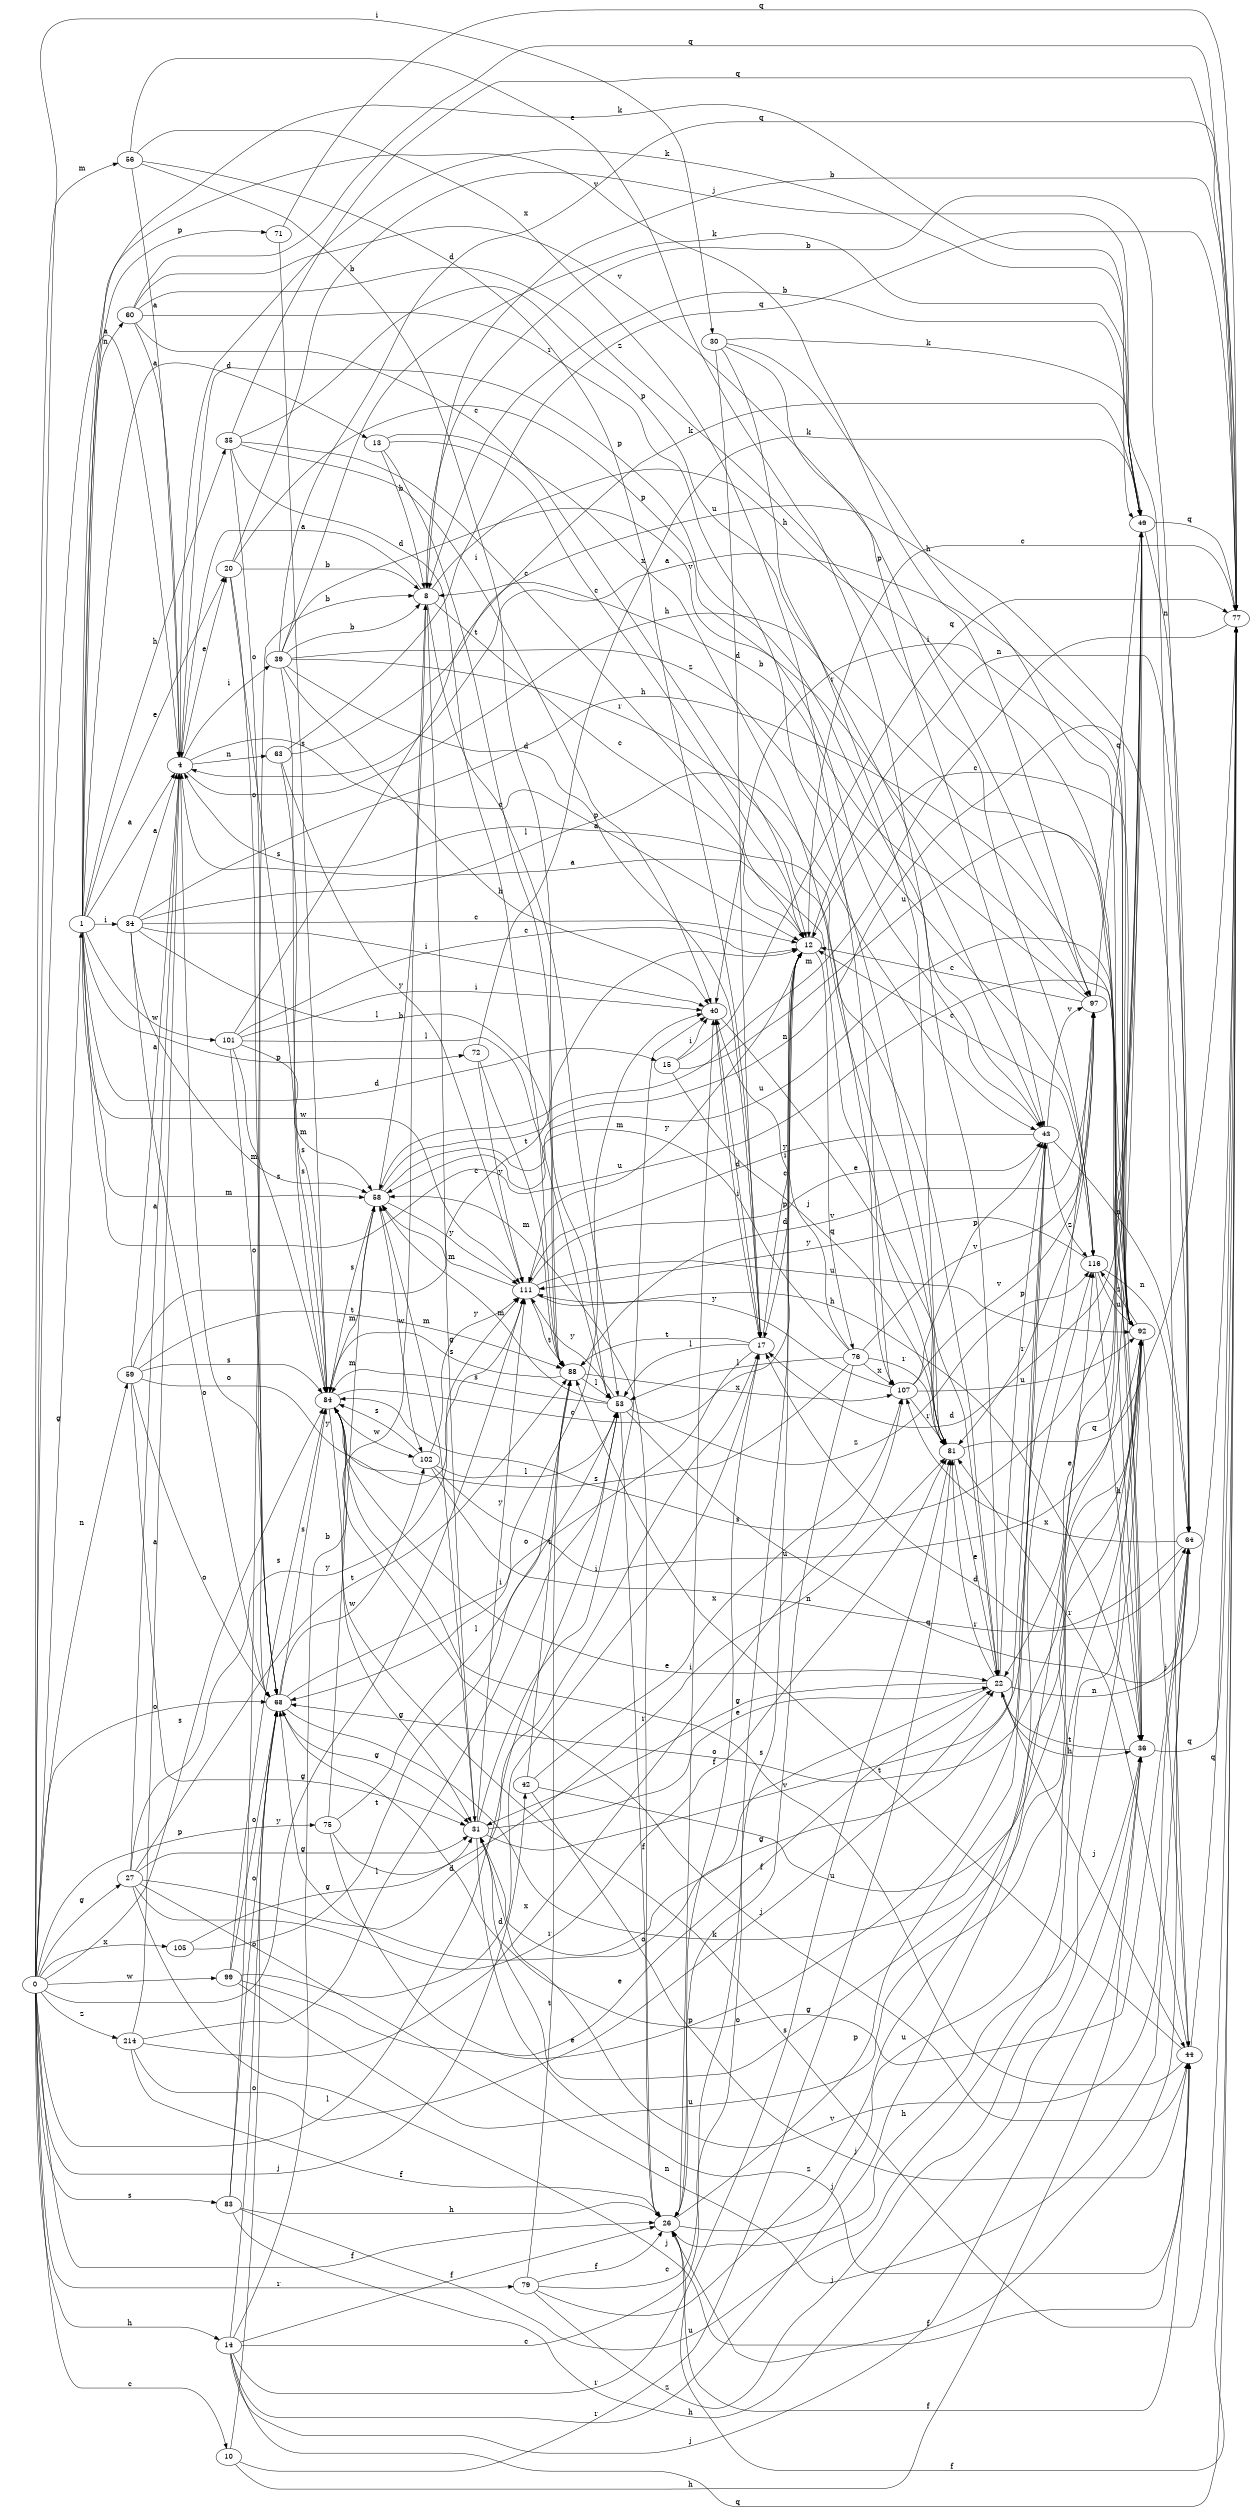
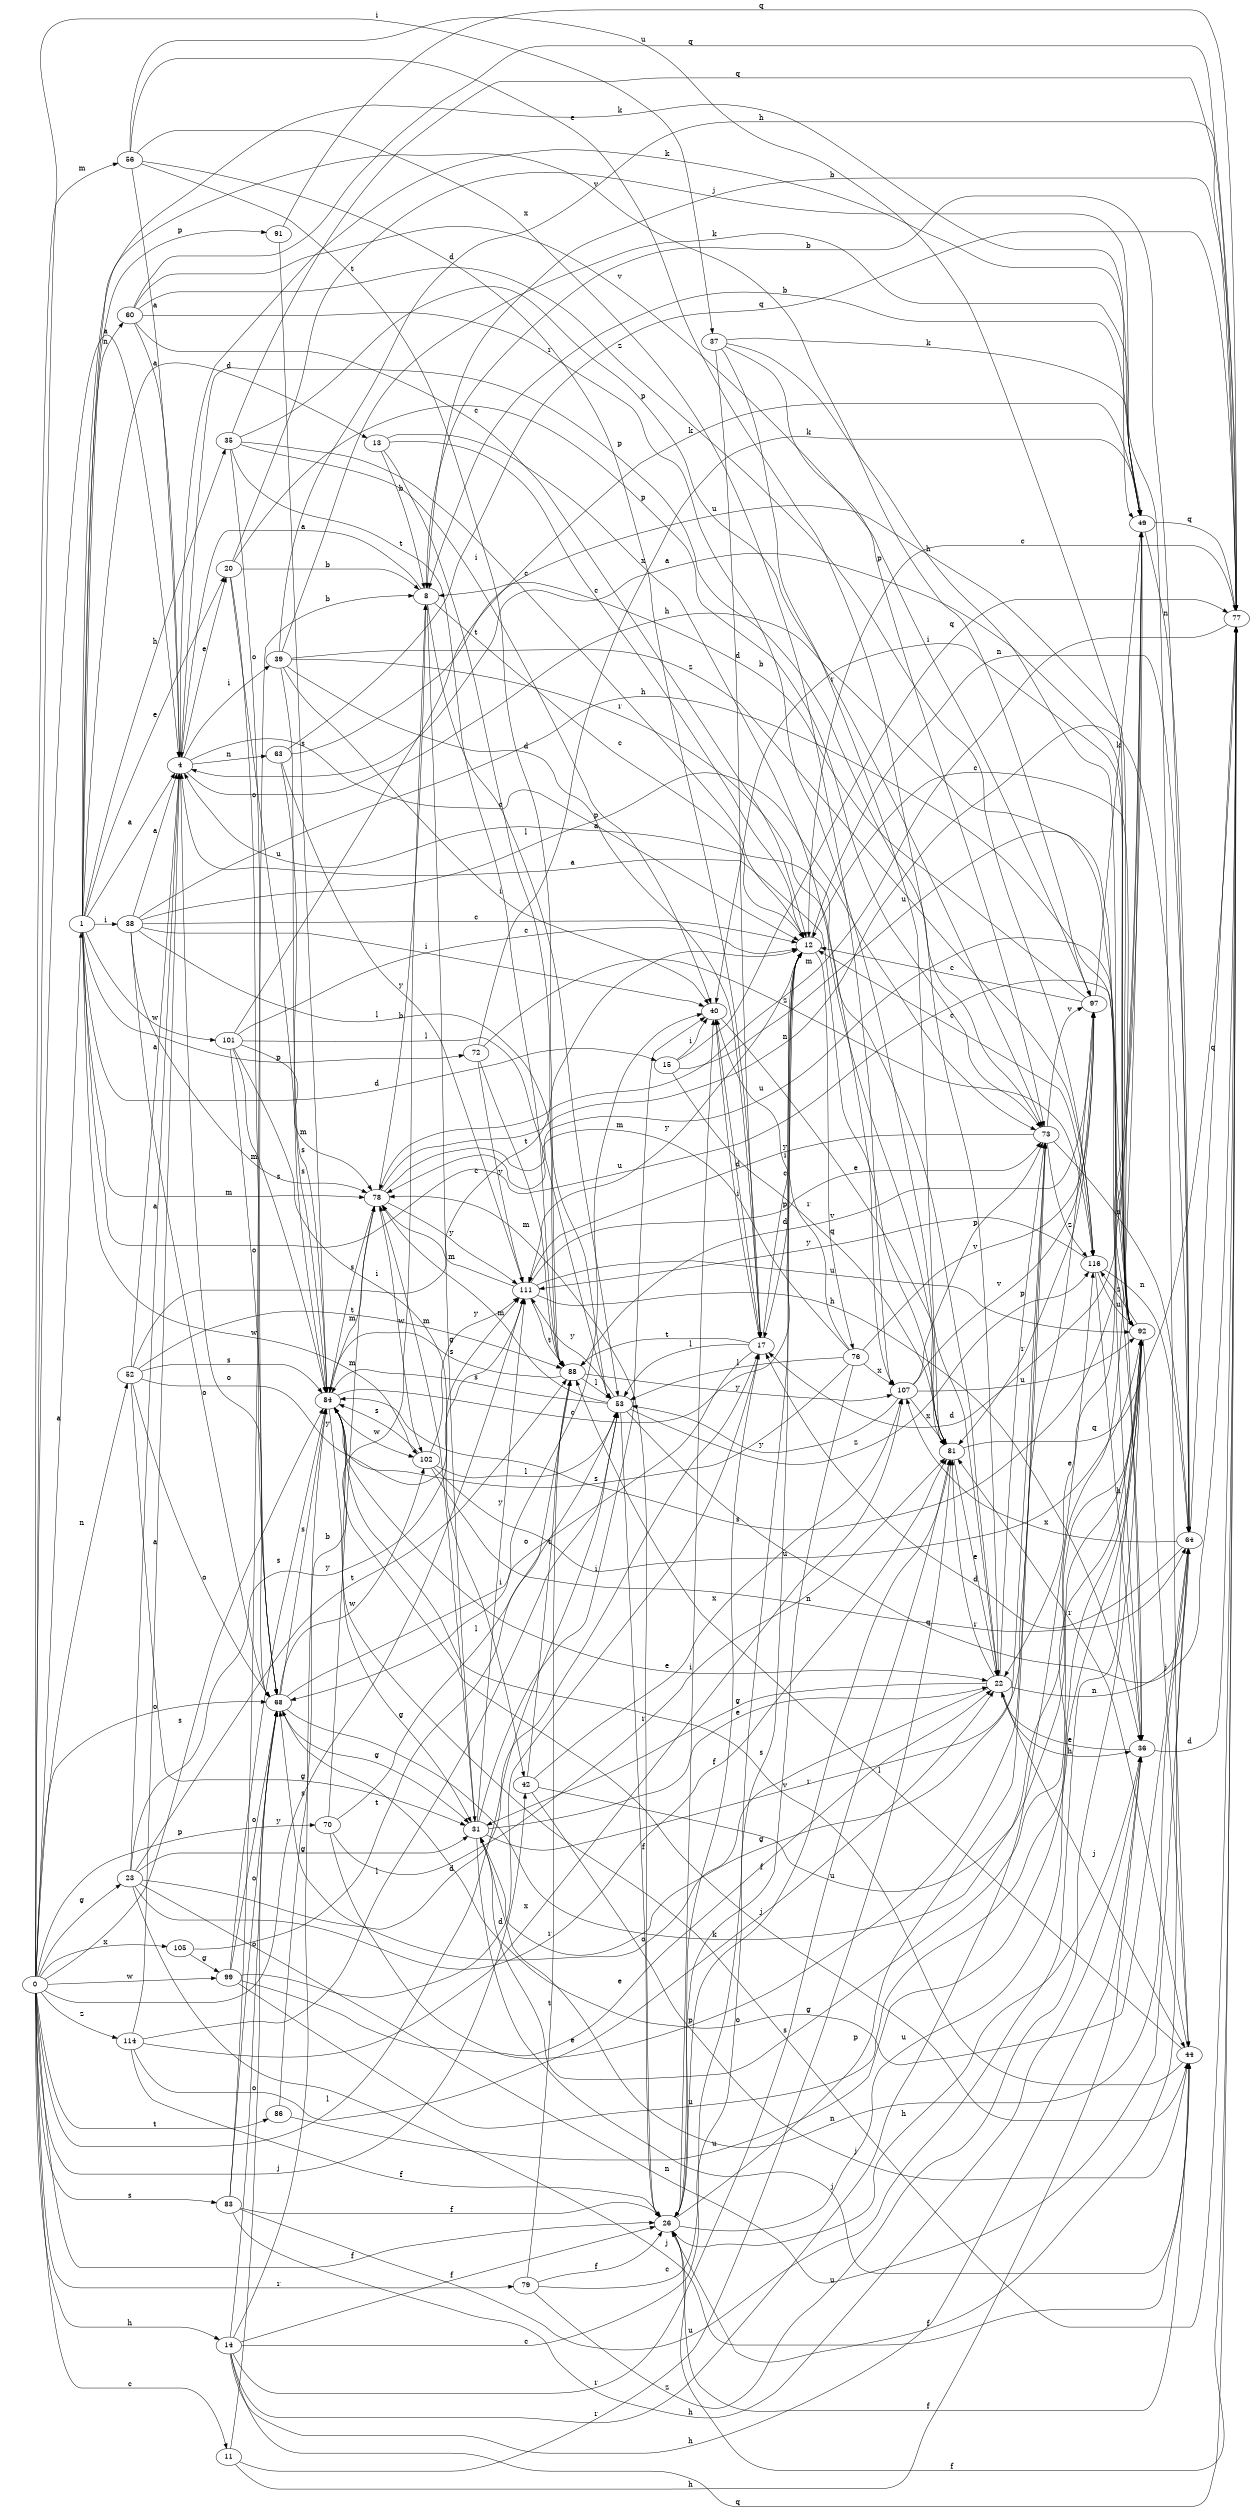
  strict digraph {
    rankdir=LR
    0
    1
    4
-   10
+   10 [label=11]
    26
-   27
+   27 [label=23]
    n7 [label=14]
-   37 [label=30]
+   37
    42
    53
    56
-   59
+   59 [label=52]
    68
-   70 [label=75]
+   70
    79
    83
    84
+   86
    99
    105
    111
-   114 [label=214]
+   114
    13
    15
    20
    35
-   38 [label=34]
+   38
    49
-   58
+   58 [label=78]
    60
-   71
+   71 [label=91]
    72
    92
    97
    101
    102
    12
    36
    39
    63
-   73 [label=43]
+   73
    81
    40
    31
    17
    64
    88
    44
    8
    77
    116
    107
    22
    76
-   0 -> 1 [label=g]
+   0 -> 1 [label=a]
    0 -> 4 [label=a]
    0 -> 10 [label=c]
    0 -> 26 [label=f]
    0 -> 27 [label=g]
    0 -> n7 [label=h]
    0 -> 37 [label=i]
    0 -> 42 [label=j]
    0 -> 53 [label=l]
    0 -> 56 [label=m]
    0 -> 59 [label=n]
    0 -> 68 [label=o]
    0 -> 70 [label=p]
    0 -> 79 [label=r]
    0 -> 83 [label=s]
    0 -> 84 [label=s]
+   0 -> 86 [label=t]
    0 -> 99 [label=w]
    0 -> 105 [label=x]
    0 -> 111 [label=y]
    0 -> 114 [label=z]
    1 -> 4 [label=a]
    1 -> 13 [label=d]
    1 -> 15 [label=d]
    1 -> 20 [label=e]
    1 -> 35 [label=h]
    1 -> 38 [label=i]
    1 -> 49 [label=k]
    1 -> 58 [label=m]
    1 -> 60 [label=n]
    1 -> 71 [label=p]
    1 -> 72 [label=p]
    1 -> 92 [label=u]
    1 -> 97 [label=v]
    1 -> 101 [label=w]
-   1 -> 111 [label=w]
+   1 -> 102 [label=w]
    4 -> 68 [label=o]
    4 -> 20 [label=e]
    4 -> 49 [label=k]
    4 -> 12 [label=c]
    4 -> 36 [label=h]
    4 -> 39 [label=i]
    4 -> 63 [label=n]
    4 -> 73 [label=p]
    10 -> 68 [label=o]
    10 -> 36 [label=h]
    10 -> 81 [label=r]
    26 -> 58 [label=m]
    26 -> 92 [label=u]
    26 -> 36 [label=h]
    26 -> 73 [label=p]
-   76 -> 81 [label=r]
+   26 -> 81 [label=r]
    26 -> 40 [label=i]
    27 -> 4 [label=a]
    27 -> 111 [label=y]
    27 -> 81 [label=r]
    27 -> 31 [label=g]
    27 -> 17 [label=d]
    27 -> 64 [label=n]
    27 -> 88 [label=t]
    27 -> 44 [label=j]
    n7 -> 26 [label=f]
    n7 -> 68 [label=o]
    n7 -> 12 [label=c]
-   n7 -> 36 [label=j]
+   n7 -> 36 [label=h]
    n7 -> 81 [label=r]
    n7 -> 8 [label=b]
    n7 -> 77 [label=q]
    n7 -> 116 [label=z]
    37 -> 49 [label=k]
    37 -> 36 [label=h]
    37 -> 73 [label=p]
    37 -> 81 [label=r]
    37 -> 17 [label=d]
    42 -> 92 [label=u]
    42 -> 88 [label=t]
    42 -> 44 [label=j]
    42 -> 107 [label=x]
    53 -> 26 [label=f]
    53 -> 84 [label=s]
    53 -> 111 [label=y]
    53 -> 58 [label=m]
    53 -> 77 [label=q]
    53 -> 116 [label=z]
    56 -> 4 [label=a]
+   56 -> 92 [label=u]
    56 -> 17 [label=d]
-   56 -> 88 [label=b]
+   56 -> 88 [label=t]
    56 -> 107 [label=x]
    56 -> 22 [label=e]
    59 -> 4 [label=a]
    59 -> 68 [label=o]
    59 -> 84 [label=s]
    59 -> 111 [label=y]
    59 -> 12 [label=c]
    59 -> 31 [label=g]
    59 -> 88 [label=t]
    68 -> 84 [label=s]
    68 -> 49 [label=k]
    68 -> 102 [label=w]
    68 -> 40 [label=i]
    68 -> 31 [label=g]
    70 -> 53 [label=l]
    70 -> 58 [label=m]
    70 -> 73 [label=p]
    70 -> 81 [label=r]
    79 -> 26 [label=f]
-   79 -> 92 [label=j]
+   79 -> 92 [label=u]
    79 -> 12 [label=c]
    79 -> 88 [label=t]
-   83 -> 26 [label=h]
+   83 -> 26 [label=f]
    83 -> 68 [label=o]
    83 -> 92 [label=u]
    83 -> 36 [label=h]
    83 -> 8 [label=b]
    84 -> 58 [label=m]
    84 -> 102 [label=w]
    84 -> 12 [label=c]
    84 -> 31 [label=g]
    84 -> 44 [label=j]
    84 -> 22 [label=e]
+   86 -> 84 [label=s]
+   86 -> 92 [label=u]
    99 -> 68 [label=o]
    99 -> 84 [label=s]
    99 -> 92 [label=u]
    99 -> 17 [label=d]
    99 -> 22 [label=e]
-   105 -> 31 [label=g]
+   105 -> 99 [label=g]
    105 -> 88 [label=t]
    111 -> 58 [label=m]
    111 -> 92 [label=u]
    111 -> 36 [label=h]
    111 -> 73 [label=p]
    111 -> 88 [label=t]
    114 -> 4 [label=a]
    114 -> 26 [label=f]
    114 -> 53 [label=l]
    114 -> 107 [label=x]
    114 -> 22 [label=e]
    13 -> 12 [label=c]
    13 -> 88 [label=t]
    13 -> 8 [label=b]
    13 -> 107 [label=x]
    15 -> 92 [label=u]
-   15 -> 81 [label=j]
+   15 -> 81 [label=r]
    15 -> 40 [label=i]
    15 -> 77 [label=q]
    20 -> 68 [label=o]
-   20 -> 84 [label=s]
+   20 -> 84 [label=u]
    20 -> 73 [label=p]
    20 -> 44 [label=j]
    20 -> 8 [label=b]
    35 -> 68 [label=o]
    35 -> 12 [label=c]
    35 -> 73 [label=p]
    35 -> 40 [label=i]
-   35 -> 88 [label=d]
+   35 -> 88 [label=t]
    35 -> 77 [label=q]
    38 -> 4 [label=a]
    38 -> 53 [label=l]
    38 -> 68 [label=o]
    38 -> 58 [label=m]
    38 -> 12 [label=c]
    38 -> 36 [label=h]
    38 -> 73 [label=p]
    38 -> 40 [label=i]
-   49 -> 68 [label=o]
    49 -> 84 [label=s]
    49 -> 17 [label=d]
    49 -> 64 [label=n]
    49 -> 8 [label=b]
    49 -> 77 [label=q]
    49 -> 22 [label=e]
    58 -> 84 [label=s]
    58 -> 111 [label=y]
    58 -> 92 [label=u]
    58 -> 102 [label=w]
    58 -> 64 [label=n]
    58 -> 8 [label=b]
    60 -> 4 [label=a]
    60 -> 97 [label=v]
    60 -> 12 [label=c]
    60 -> 81 [label=r]
    60 -> 77 [label=q]
    60 -> 116 [label=z]
    71 -> 84 [label=s]
    71 -> 77 [label=q]
    72 -> 111 [label=y]
    72 -> 49 [label=k]
    72 -> 88 [label=t]
-   79 -> 116 [label=z]
+   72 -> 116 [label=z]
    92 -> 4 [label=a]
    92 -> 12 [label=c]
    92 -> 40 [label=i]
    92 -> 31 [label=g]
    92 -> 44 [label=j]
    92 -> 116 [label=z]
-   97 -> 49 [label=q]
+   97 -> 49 [label=k]
    97 -> 12 [label=c]
    97 -> 81 [label=r]
    97 -> 8 [label=b]
    101 -> 53 [label=l]
    101 -> 68 [label=o]
    101 -> 84 [label=s]
    101 -> 49 [label=k]
    101 -> 58 [label=m]
    101 -> 12 [label=c]
-   101 -> 40 [label=i]
+   101 -> 42 [label=i]
    102 -> 53 [label=l]
    102 -> 84 [label=s]
    102 -> 111 [label=y]
    102 -> 92 [label=u]
    102 -> 64 [label=n]
    12 -> 111 [label=y]
    12 -> 17 [label=d]
    12 -> 64 [label=n]
    12 -> 76 [label=q]
-   36 -> 77 [label=q]
-   36 -> 22 [label=t]
+   36 -> 77 [label=d]
+   36 -> 22 [label=e]
    39 -> 84 [label=s]
    39 -> 49 [label=k]
-   39 -> 97 [label=v]
    39 -> 81 [label=r]
-   39 -> 40 [label=h]
+   39 -> 40 [label=i]
    39 -> 17 [label=d]
-   39 -> 8 [label=b]
-   39 -> 77 [label=q]
+   39 -> 77 [label=h]
    39 -> 116 [label=z]
    63 -> 84 [label=s]
    63 -> 111 [label=y]
    63 -> 92 [label=u]
    63 -> 77 [label=q]
    73 -> 111 [label=y]
    73 -> 97 [label=v]
    73 -> 31 [label=g]
    73 -> 64 [label=n]
    73 -> 116 [label=z]
    81 -> 4 [label=a]
    81 -> 77 [label=q]
    81 -> 22 [label=e]
    40 -> 17 [label=d]
    40 -> 22 [label=e]
    31 -> 111 [label=y]
    31 -> 58 [label=m]
    31 -> 97 [label=v]
    31 -> 40 [label=i]
-   31 -> 64 [label=v]
+   31 -> 64 [label=n]
    31 -> 44 [label=j]
    31 -> 22 [label=e]
    17 -> 26 [label=f]
    17 -> 53 [label=l]
    17 -> 68 [label=o]
    17 -> 12 [label=c]
    17 -> 40 [label=i]
    17 -> 88 [label=t]
    64 -> 26 [label=f]
    64 -> 68 [label=o]
    64 -> 17 [label=d]
    64 -> 8 [label=b]
    64 -> 107 [label=x]
    88 -> 53 [label=l]
    88 -> 84 [label=s]
    88 -> 97 [label=v]
-   88 -> 107 [label=x]
+   88 -> 107 [label=y]
    44 -> 26 [label=f]
    44 -> 84 [label=s]
    44 -> 81 [label=r]
-   44 -> 88 [label=t]
-   44 -> 77 [label=q]
+   44 -> 88 [label=l]
+   64 -> 77 [label=q]
    8 -> 4 [label=a]
    8 -> 53 [label=l]
    8 -> 12 [label=c]
-   8 -> 36 [label=h]
    8 -> 31 [label=g]
    77 -> 26 [label=f]
    77 -> 84 [label=s]
    77 -> 58 [label=m]
    77 -> 12 [label=c]
    77 -> 8 [label=b]
    116 -> 111 [label=y]
    116 -> 92 [label=u]
    116 -> 12 [label=c]
    116 -> 36 [label=h]
    116 -> 64 [label=n]
-   107 -> 111 [label=y]
+   107 -> 53 [label=y]
    107 -> 92 [label=u]
    107 -> 97 [label=v]
    107 -> 73 [label=p]
-   107 -> 81 [label=r]
+   107 -> 81 [label=x]
    22 -> 4 [label=a]
    22 -> 68 [label=o]
    22 -> 36 [label=h]
    22 -> 73 [label=p]
    22 -> 81 [label=r]
    22 -> 31 [label=g]
    22 -> 64 [label=n]
    22 -> 44 [label=j]
    76 -> 26 [label=f]
    76 -> 53 [label=l]
    76 -> 84 [label=s]
    76 -> 58 [label=m]
    76 -> 97 [label=v]
    76 -> 40 [label=i]
    76 -> 107 [label=x]
  }
